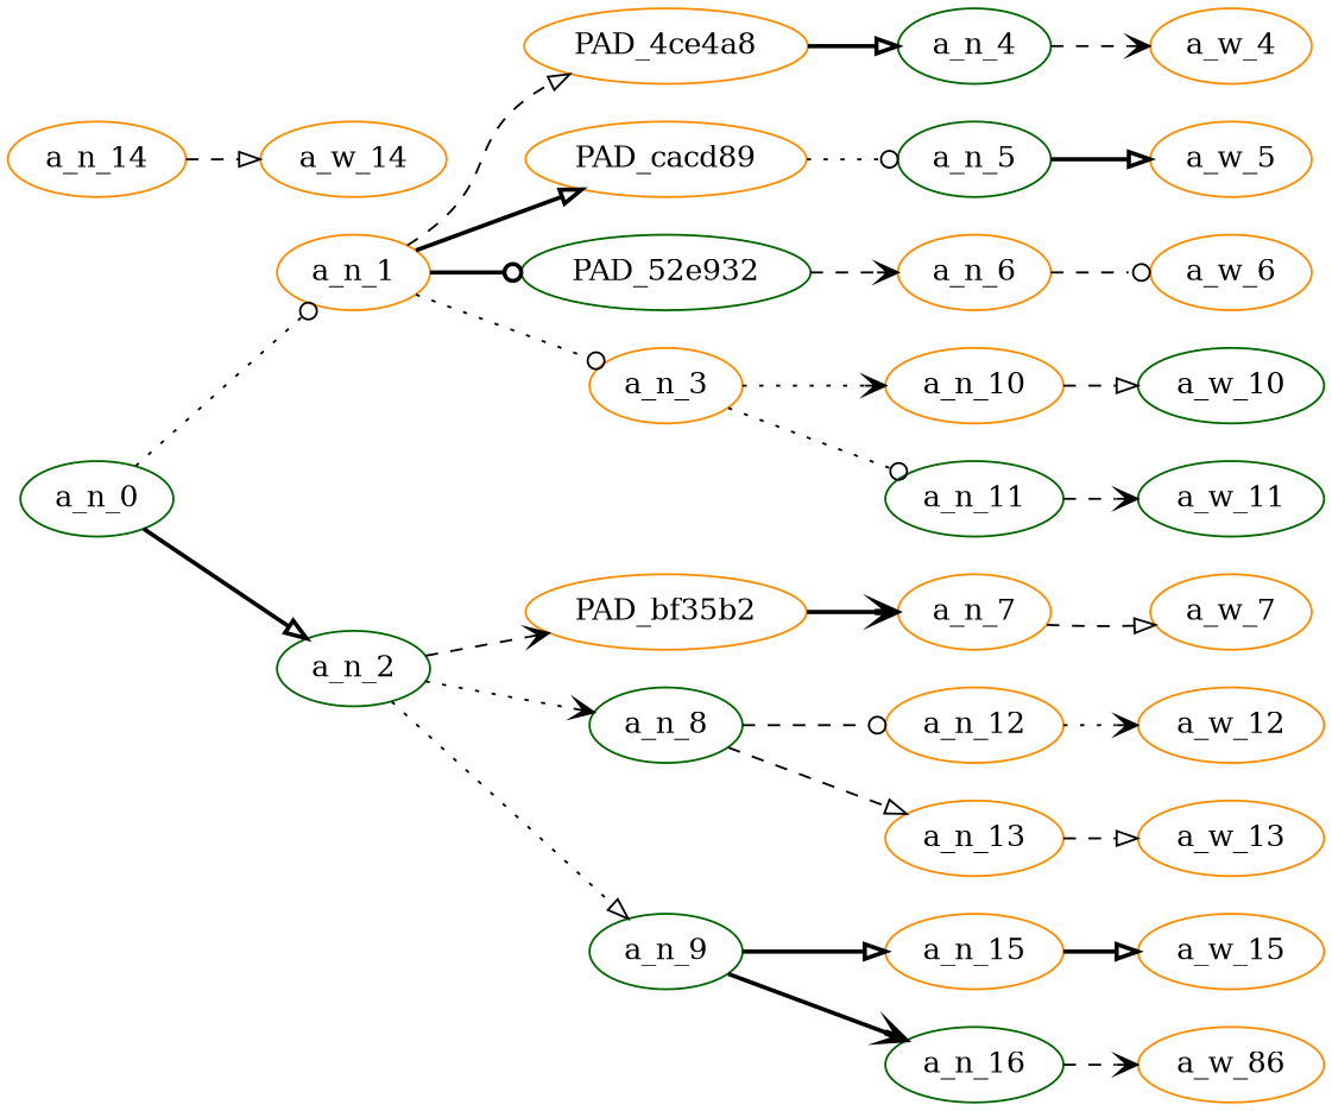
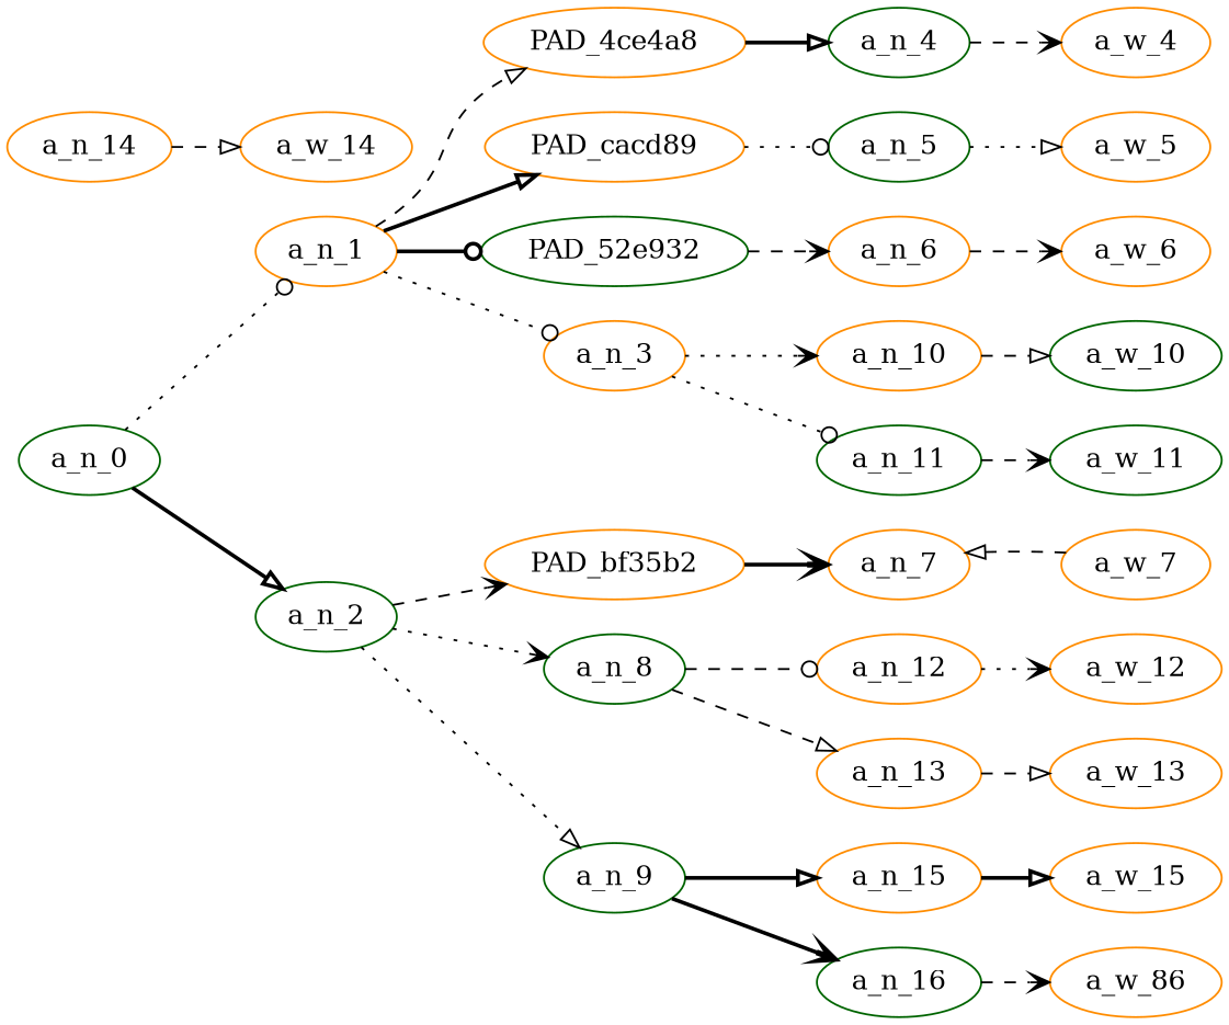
  strict digraph {
    rankdir=LR
    node [color=darkorange div_dir=1 index=0 level=1 text_span="[2]" value=0.07041147]
    edge [arrowhead=onormal style=dashed]
    a_n_0 [color=darkgreen level=4 text_span="[0, 1, 2, 3, 4, 5, 6, 7, 8, 9, 10]" value=0.99999999]
    a_n_1 [level=3 text_span="[0, 1, 2, 3, 4]" value=0.41380332]
    a_n_2 [color=darkgreen index=1 level=3 text_span="[5, 6, 7, 8, 9, 10]" value=0.58595200]
    PAD_4ce4a8 [index=1 level=2]
    PAD_cacd89 [index=2 level=2 text_span="[3]" value=0.06608890]
    PAD_52e932 [color=darkgreen index=3 level=2 text_span="[4]" value=0.09724767]
    a_n_3 [div_dir=-1 level=2 text_span="[0, 1]" value=0.17971751]
    PAD_bf35b2 [index=4 level=2 text_span="[5]" value=0.06800112]
    a_n_8 [color=darkgreen div_dir=-1 index=5 level=2 text_span="[6, 7]" value=0.30274759]
    a_n_9 [color=darkgreen index=6 level=2 text_span="[8, 9, 10]" value=0.21518189]
    a_n_4 [color=darkgreen index=2]
    a_n_5 [color=darkgreen index=3 text_span="[3]" value=0.06608890]
    a_n_6 [index=4 text_span="[4]" value=0.09724767]
    a_n_10 [div_dir=-1 text_span="[0]" value=0.09880038]
    a_n_11 [color=darkgreen index=1 text_span="[1]" value=0.08081189]
    a_n_7 [index=5 text_span="[5]" value=0.06800112]
    a_n_12 [index=6 text_span="[6]" value=0.07897062]
    a_n_13 [div_dir=-1 index=7 text_span="[7]" value=0.22349851]
    a_n_15 [index=9 text_span="[9]" value=0.08824150]
    a_n_16 [color=darkgreen index=10 text_span="[10]" value=0.05744804]
    a_w_4 [div_dir=0 index=2 level=0 value=senior]
    a_w_5 [div_dir=0 index=3 level=0 text_span="[3]" value=school]
    a_w_6 [div_dir=0 index=4 level=0 text_span="[4]" value=staffs]
    a_w_10 [color=darkgreen div_dir=0 level=0 text_span="[0]" value=white]
    a_w_11 [color=darkgreen div_dir=0 index=1 level=0 text_span="[1]" value=hall]
    a_w_7 [div_dir=0 index=5 level=0 text_span="[5]" value=wish]
    a_w_12 [div_dir=0 index=6 level=0 text_span="[6]" value=fellow]
    a_w_13 [div_dir=0 index=7 level=0 text_span="[7]" value=nigerians]
    a_n_14 [index=8 text_span="[8]" value=0.06921417]
    a_w_14 [div_dir=0 index=8 level=0 text_span="[8]" value=happy]
    a_w_15 [div_dir=0 index=9 level=0 text_span="[9]" value=independence]
    n32 [div_dir=0 index=10 label=a_w_86 level=0 text_span="[10]" value=day]
    a_n_0 -> a_n_1 [arrowhead=odot style=dotted]
    a_n_0 -> a_n_2 [style=bold]
    a_n_1 -> PAD_4ce4a8
    a_n_1 -> PAD_cacd89 [style=bold]
    a_n_1 -> PAD_52e932 [arrowhead=odot style=bold]
    a_n_1 -> a_n_3 [arrowhead=odot style=dotted]
    a_n_2 -> PAD_bf35b2 [arrowhead=vee]
    a_n_2 -> a_n_8 [arrowhead=vee style=dotted]
    a_n_2 -> a_n_9 [style=dotted]
    PAD_4ce4a8 -> a_n_4 [style=bold]
    PAD_cacd89 -> a_n_5 [arrowhead=odot style=dotted]
    PAD_52e932 -> a_n_6 [arrowhead=vee]
    a_n_3 -> a_n_10 [arrowhead=vee style=dotted]
    a_n_3 -> a_n_11 [arrowhead=odot style=dotted]
    PAD_bf35b2 -> a_n_7 [arrowhead=vee style=bold]
    a_n_8 -> a_n_12 [arrowhead=odot]
    a_n_8 -> a_n_13
    a_n_9 -> a_n_15 [style=bold]
    a_n_9 -> a_n_16 [arrowhead=vee style=bold]
    a_n_4 -> a_w_4 [arrowhead=vee]
-   a_n_5 -> a_w_5 [style=bold]
-   a_n_6 -> a_w_6 [arrowhead=odot]
+   a_n_5 -> a_w_5 [style=dotted]
+   a_n_6 -> a_w_6 [arrowhead=vee]
    a_n_10 -> a_w_10
    a_n_11 -> a_w_11 [arrowhead=vee]
-   a_n_7 -> a_w_7
+   a_w_7 -> a_n_7
    a_n_12 -> a_w_12 [arrowhead=vee style=dotted]
    a_n_13 -> a_w_13
    a_n_15 -> a_w_15 [style=bold]
    a_n_16 -> n32 [arrowhead=vee]
    a_n_14 -> a_w_14
  }
